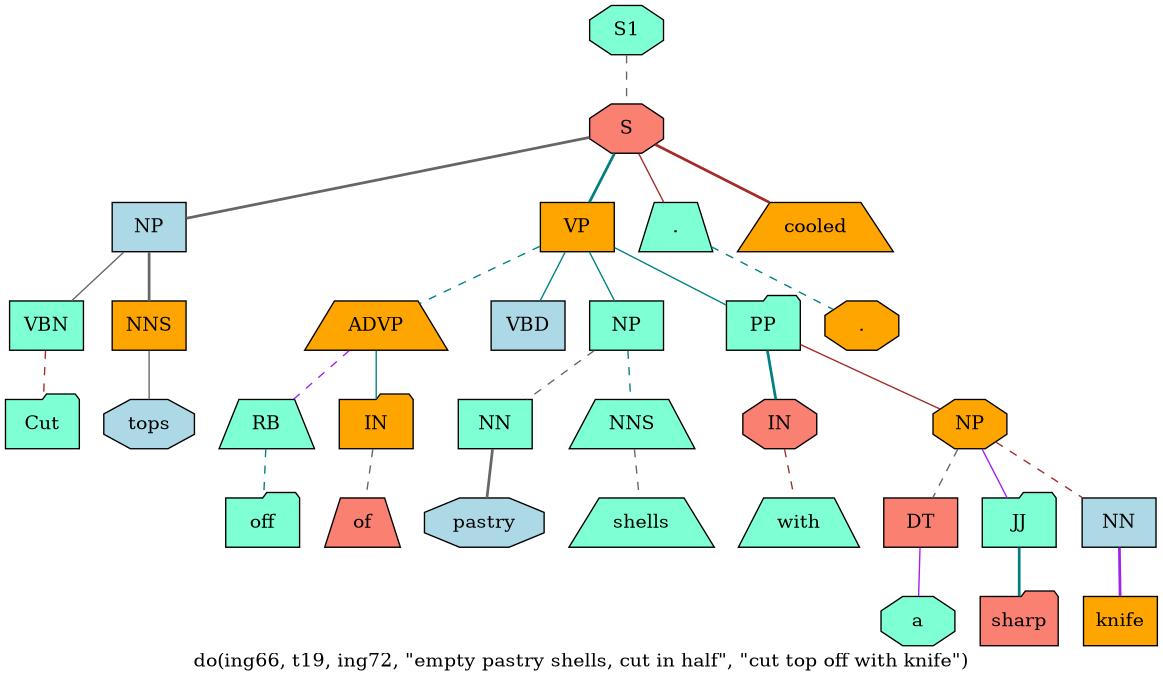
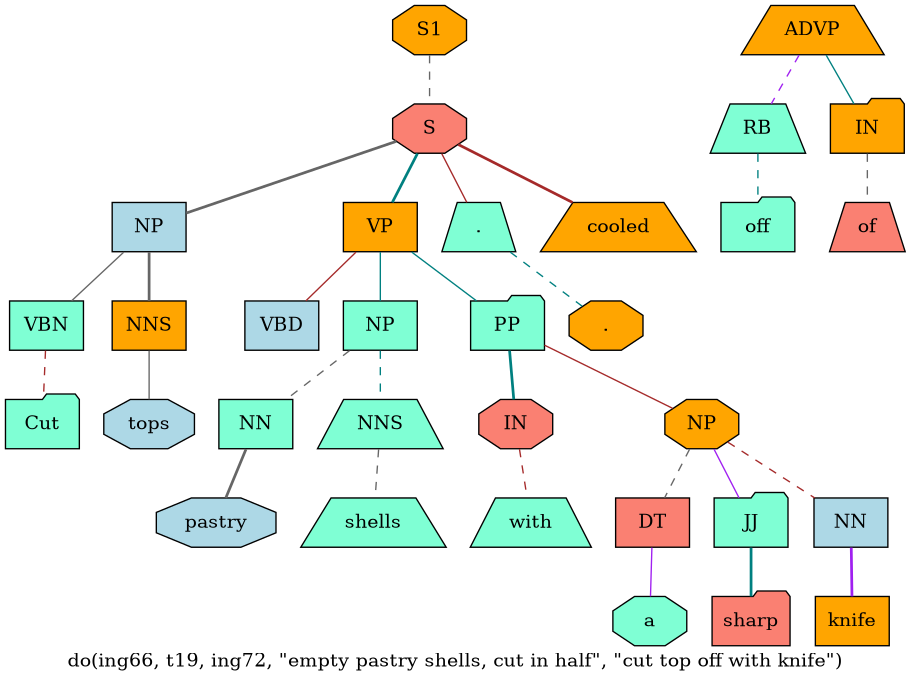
  graph {
    fontname="DejaVu Serif"
    label="do(ing66, t19, ing72, \"empty pastry shells, cut in half\", \"cut top off with knife\")"
    node [fillcolor=aquamarine fontname="DejaVu Serif" shape=box style=filled]
    edge [color=teal fontname="DejaVu Serif" style=dashed]
-   n1 [label=S1 shape=octagon]
+   n1 [fillcolor=orange label=S1 shape=octagon]
    n2 [fillcolor=salmon label=S shape=octagon]
    n3 [fillcolor=lightblue label=NP]
    n4 [fillcolor=orange label=VP]
    n5 [label="." shape=trapezium]
    n6 [fillcolor=orange label=cooled shape=trapezium]
    n7 [label=VBN]
    n8 [fillcolor=orange label=NNS]
    n9 [fillcolor=orange label=ADVP shape=trapezium]
    n10 [fillcolor=lightblue label=VBD]
    n11 [label=NP]
    n12 [label=PP shape=folder]
    n13 [fillcolor=orange label="." shape=octagon]
    n14 [label=Cut shape=folder]
    n15 [fillcolor=lightblue label=tops shape=octagon]
    n16 [label=RB shape=trapezium]
    n17 [fillcolor=orange label=IN shape=folder]
    n18 [label=NN]
    n19 [label=NNS shape=trapezium]
    n20 [fillcolor=salmon label=IN shape=octagon]
    n21 [fillcolor=orange label=NP shape=octagon]
    n22 [label=off shape=folder]
    n23 [fillcolor=salmon label=of shape=trapezium]
    n24 [fillcolor=lightblue label=pastry shape=octagon]
    n25 [label=shells shape=trapezium]
    n26 [label=with shape=trapezium]
    n27 [fillcolor=salmon label=DT]
    n28 [label=JJ shape=folder]
    n29 [fillcolor=lightblue label=NN]
    n30 [label=a shape=octagon]
    n31 [fillcolor=salmon label=sharp shape=folder]
    n32 [fillcolor=orange label=knife]
    n1 -- n2 [color=gray40]
    n2 -- n3 [color=gray40 style=bold]
    n2 -- n4 [style=bold]
    n2 -- n5 [color=brown style=solid]
    n2 -- n6 [color=brown style=bold]
    n3 -- n7 [color=gray40 style=solid]
    n3 -- n8 [color=gray40 style=bold]
-   n4 -- n9
-   n4 -- n10 [style=solid]
+   n4 -- n10 [color=brown style=solid]
    n4 -- n11 [style=solid]
    n4 -- n12 [style=solid]
    n5 -- n13
    n7 -- n14 [color=brown]
    n8 -- n15 [color=gray40 style=solid]
    n9 -- n16 [color=purple]
    n9 -- n17 [style=solid]
    n11 -- n18 [color=gray40]
    n11 -- n19
    n12 -- n20 [style=bold]
    n12 -- n21 [color=brown style=solid]
    n16 -- n22
    n17 -- n23 [color=gray40]
    n18 -- n24 [color=gray40 style=bold]
    n19 -- n25 [color=gray40]
    n20 -- n26 [color=brown]
    n21 -- n27 [color=gray40]
    n21 -- n28 [color=purple style=solid]
    n21 -- n29 [color=brown]
    n27 -- n30 [color=purple style=solid]
    n28 -- n31 [style=bold]
    n29 -- n32 [color=purple style=bold]
  }
